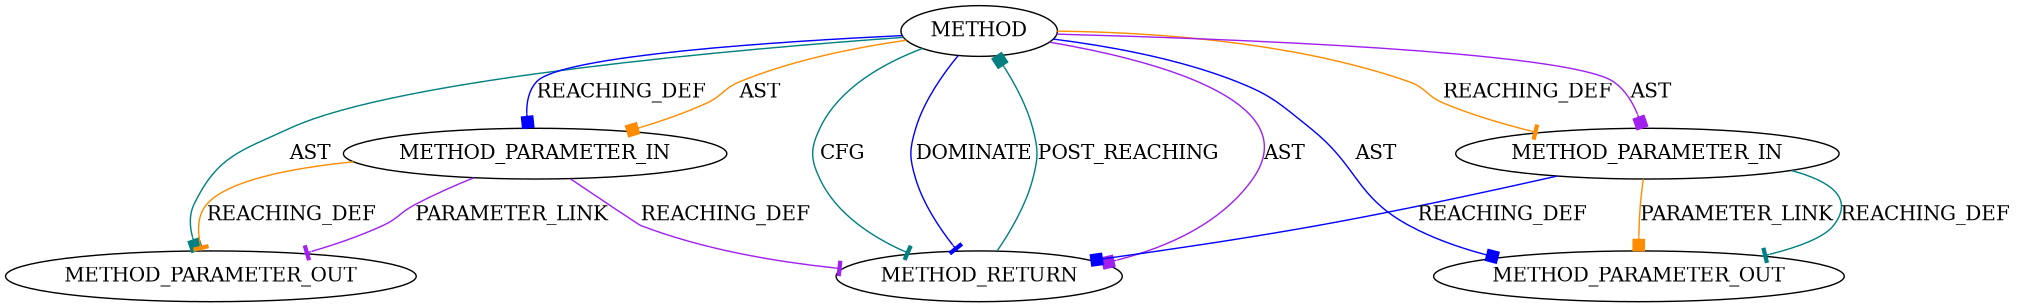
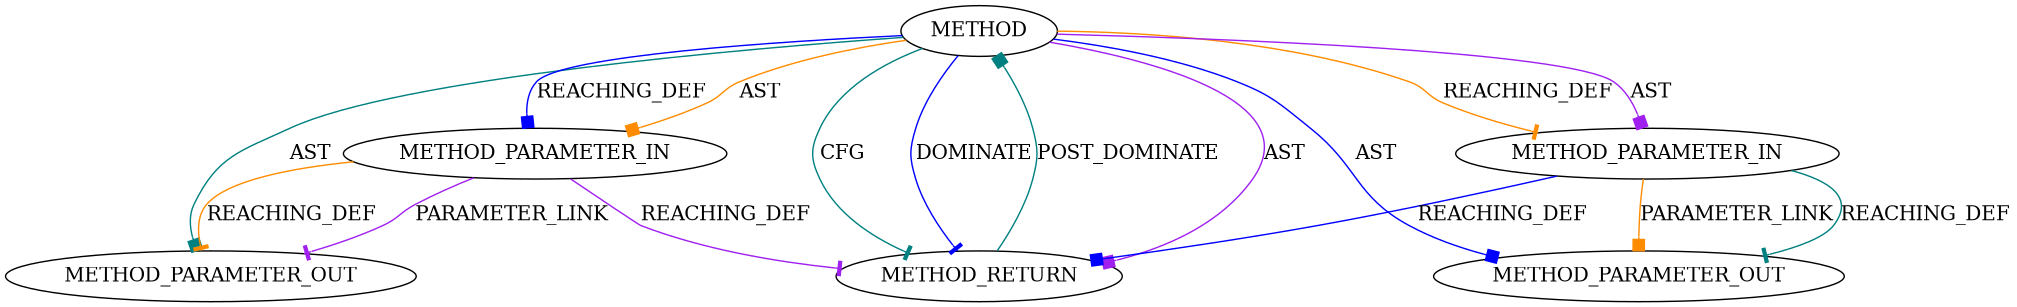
  digraph {
    node [CODE=p1 EVALUATION_STRATEGY=BY_VALUE IS_VARIADIC=false NAME=p1 ORDER=2 TYPE_FULL_NAME=ANY]
    edge [arrowhead=box color=blue]
    n1 [INDEX=1 ORDER=1 label=METHOD_PARAMETER_OUT]
    n2 [CODE=p2 INDEX=2 NAME=p2 label=METHOD_PARAMETER_OUT]
    n3 [AST_PARENT_FULL_NAME="<global>" AST_PARENT_TYPE=NAMESPACE_BLOCK CODE="<empty>" FILENAME="<empty>" FULL_NAME=kzalloc IS_EXTERNAL=true NAME=kzalloc ORDER=0 label=METHOD EVALUATION_STRATEGY="" IS_VARIADIC="" TYPE_FULL_NAME=""]
    n4 [CODE=RET label=METHOD_RETURN IS_VARIADIC="" NAME=""]
    n5 [CODE=p2 INDEX=2 NAME=p2 label=METHOD_PARAMETER_IN]
    n6 [INDEX=1 ORDER=1 label=METHOD_PARAMETER_IN]
    n3 -> n1 [label=AST]
    n3 -> n2 [color=teal label=AST]
    n3 -> n4 [arrowhead=tee color=teal label=CFG]
    n3 -> n4 [arrowhead=tee label=DOMINATE]
    n3 -> n4 [color=purple label=AST]
    n3 -> n5 [label=REACHING_DEF]
    n3 -> n5 [color=darkorange label=AST]
    n3 -> n6 [arrowhead=tee color=darkorange label=REACHING_DEF]
    n3 -> n6 [color=purple label=AST]
-   n4 -> n3 [color=teal label=POST_REACHING]
+   n4 -> n3 [color=teal label=POST_DOMINATE]
    n5 -> n2 [arrowhead=tee color=purple label=PARAMETER_LINK]
    n5 -> n2 [VARIABLE=p2 arrowhead=tee color=darkorange label=REACHING_DEF]
    n5 -> n4 [VARIABLE=p2 arrowhead=tee color=purple label=REACHING_DEF]
    n6 -> n1 [color=darkorange label=PARAMETER_LINK]
    n6 -> n1 [VARIABLE=p1 arrowhead=tee color=teal label=REACHING_DEF]
    n6 -> n4 [VARIABLE=p1 label=REACHING_DEF]
  }
